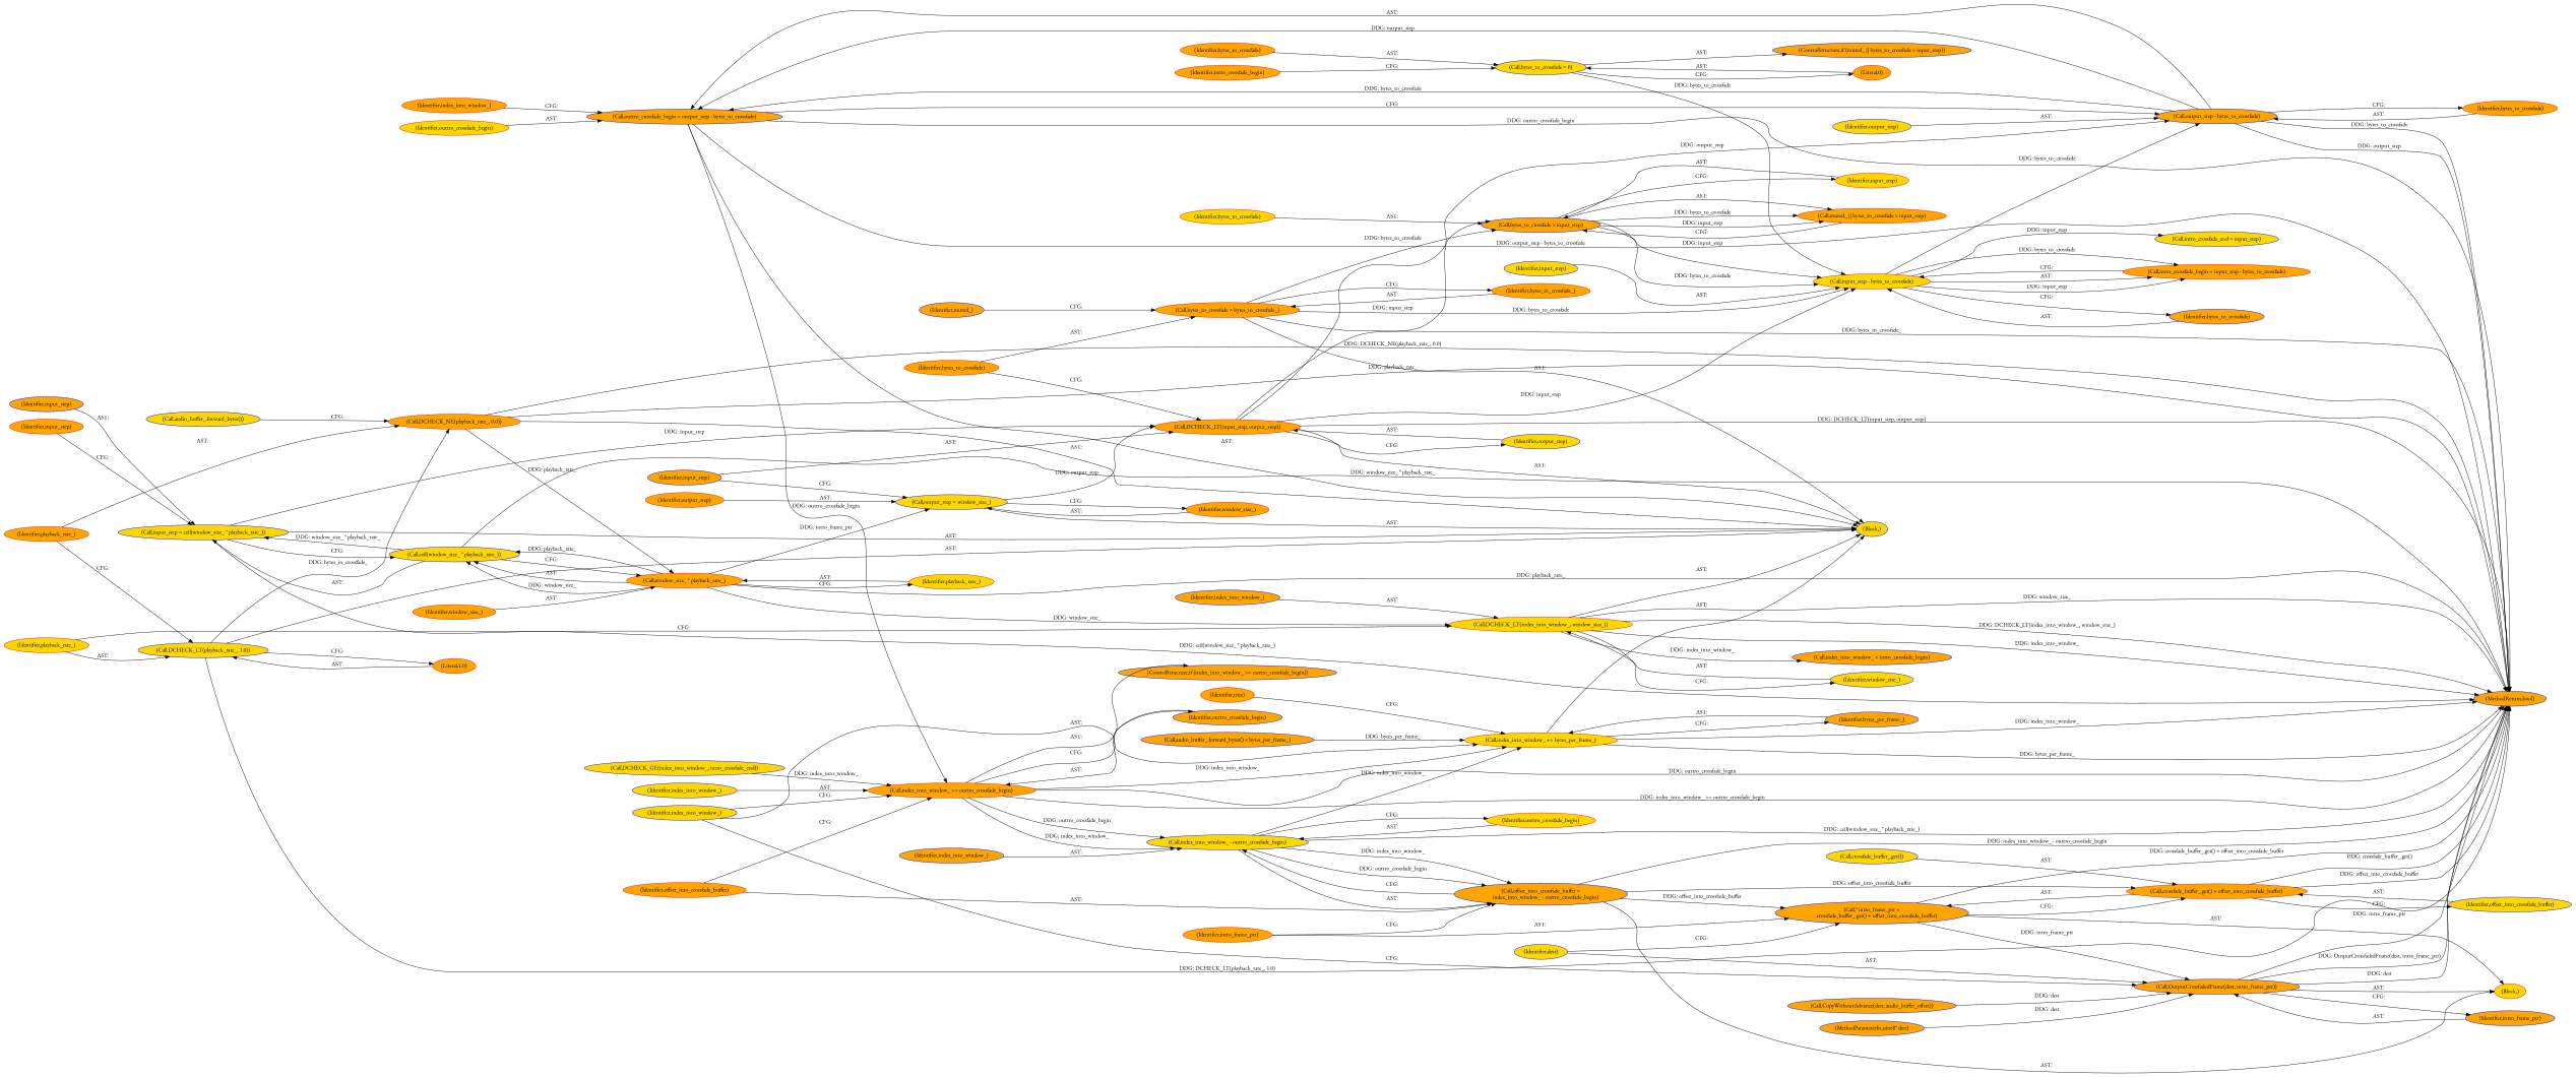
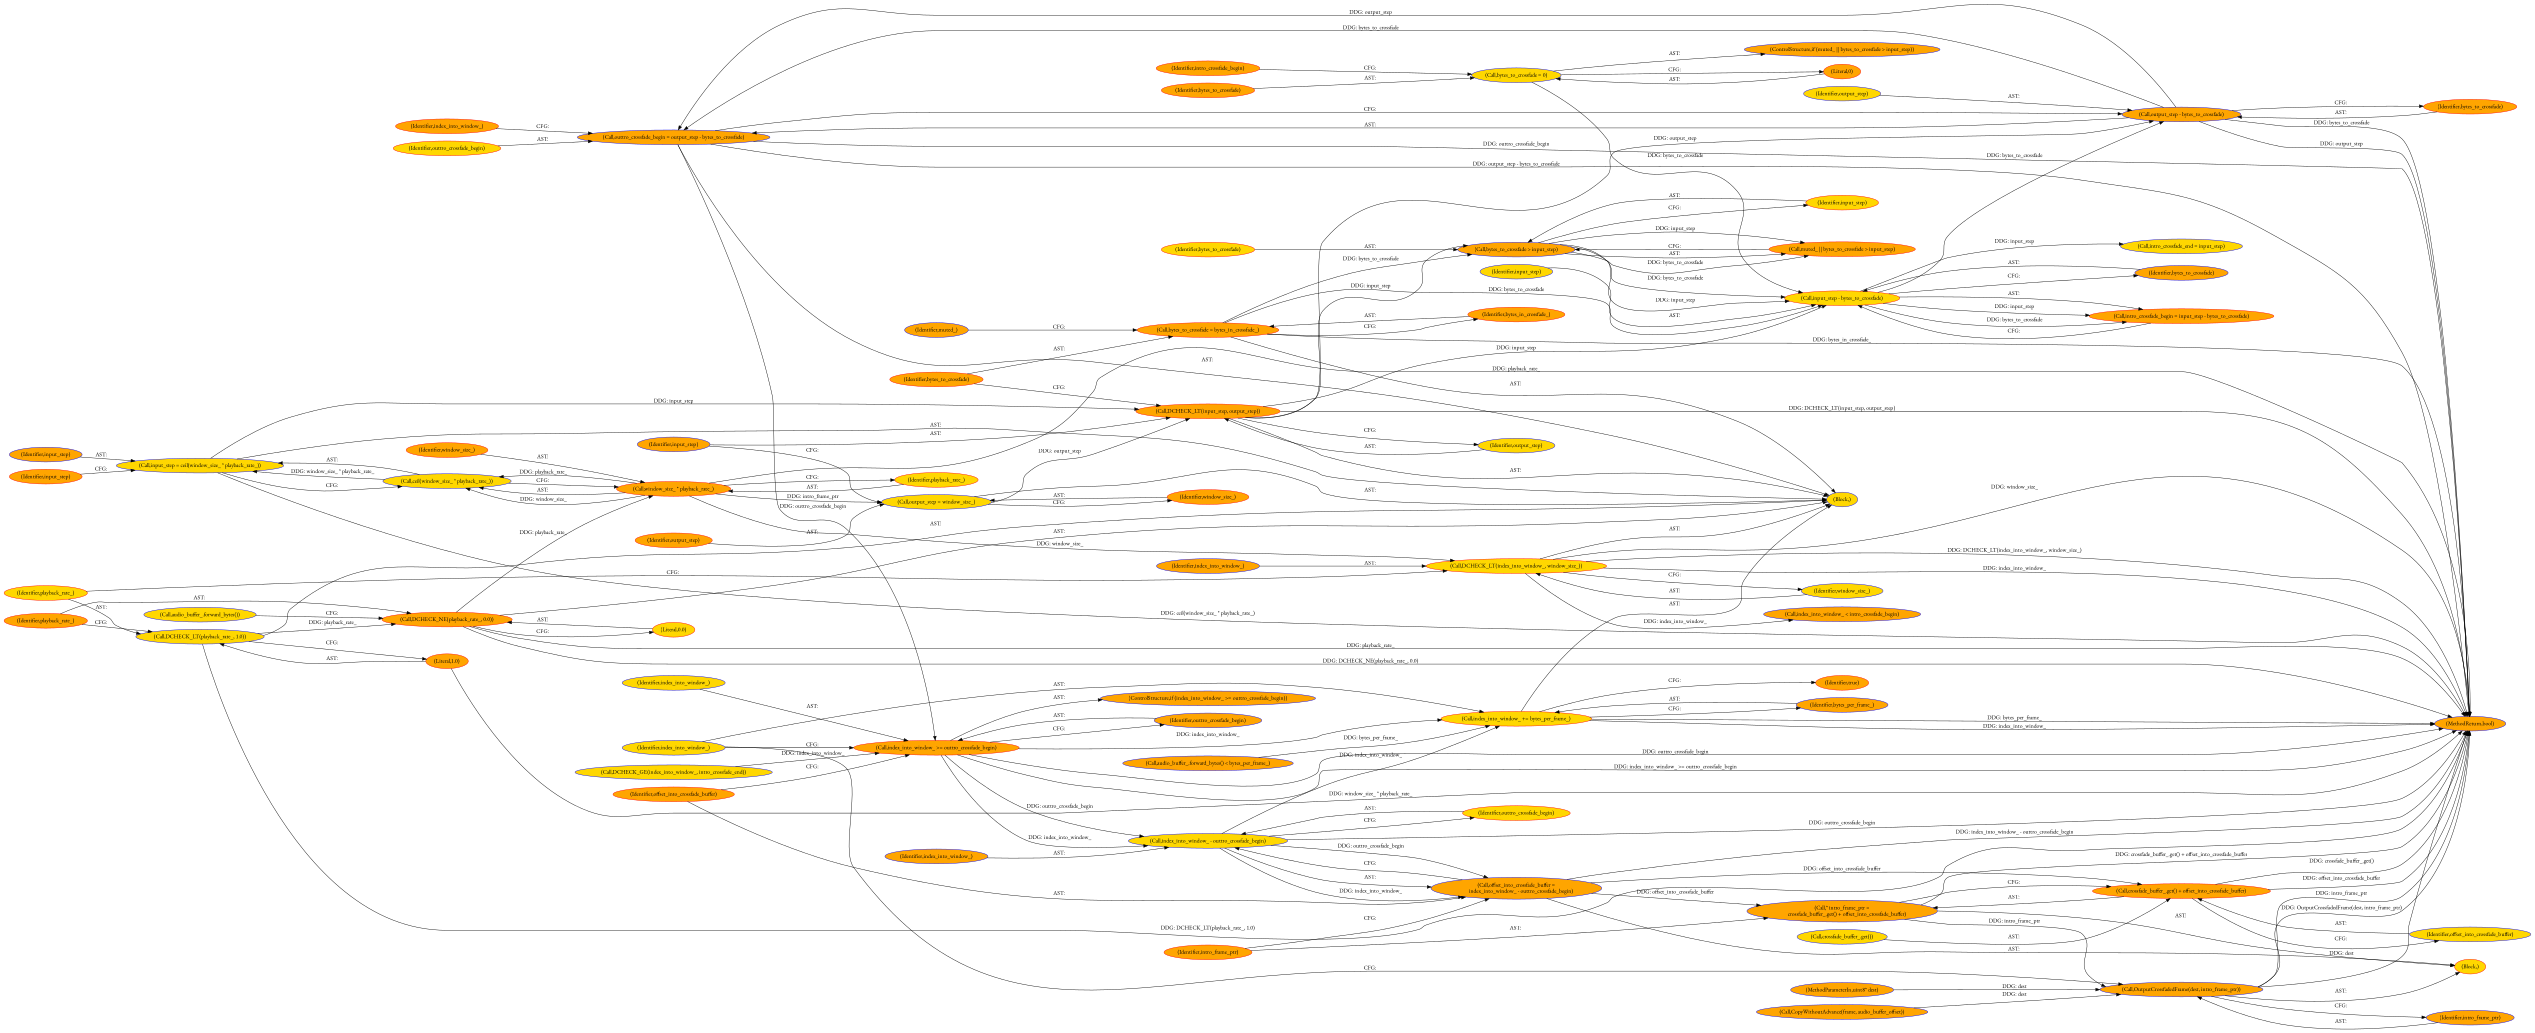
  digraph {
    fontname="EB Garamond"
    rankdir=LR
    node [color=blue fillcolor=orange fontname="EB Garamond" style=filled]
    edge [fontname="EB Garamond"]
    n1 [label="(Call,outtro_crossfade_begin = output_step - bytes_to_crossfade)"]
    n2 [label="(Call,output_step - bytes_to_crossfade)"]
    n3 [color=red label="(Call,index_into_window_ >= outtro_crossfade_begin)"]
    n4 [label="(MethodReturn,bool)"]
    n5 [fillcolor=gold label="(Block,)"]
    n6 [color=red label="(Identifier,bytes_to_crossfade)"]
    n7 [fillcolor=gold label="(Call,index_into_window_ - outtro_crossfade_begin)"]
    n8 [color=red fillcolor=gold label="(Call,index_into_window_ += bytes_per_frame_)"]
    n9 [label="(Identifier,outtro_crossfade_begin)"]
    n10 [label="(ControlStructure,if (index_into_window_ >= outtro_crossfade_begin))"]
    n11 [color=red label="(Call,DCHECK_LT(input_step, output_step))"]
    n12 [color=red fillcolor=gold label="(Call,input_step - bytes_to_crossfade)"]
    n13 [label="(Call,bytes_to_crossfade > input_step)"]
    n14 [fillcolor=gold label="(Identifier,output_step)"]
    n15 [color=red label="(Call,intro_crossfade_begin = input_step - bytes_to_crossfade)"]
    n16 [fillcolor=gold label="(Call,intro_crossfade_end = input_step)"]
    n17 [label="(Identifier,bytes_to_crossfade)"]
    n18 [color=red label="(Call,muted_ || bytes_to_crossfade > input_step)"]
    n19 [color=red fillcolor=gold label="(Identifier,input_step)"]
    n20 [fillcolor=gold label="(Call,input_step = ceil(window_size_ * playback_rate_))"]
    n21 [fillcolor=gold label="(Call,ceil(window_size_ * playback_rate_))"]
    n22 [color=red label="(Call,window_size_ * playback_rate_)"]
    n23 [fillcolor=gold label="(Call,output_step = window_size_)"]
    n24 [color=red fillcolor=gold label="(Identifier,playback_rate_)"]
    n25 [color=red fillcolor=gold label="(Call,DCHECK_LT(index_into_window_, window_size_))"]
    n26 [color=red label="(Identifier,window_size_)"]
    n27 [label="(Call,index_into_window_ < intro_crossfade_begin)"]
    n28 [fillcolor=gold label="(Identifier,window_size_)"]
    n29 [color=red label="(Call,DCHECK_NE(playback_rate_, 0.0))"]
+   n30 [color=red fillcolor=gold label="(Literal,0.0)"]
    n31 [fillcolor=gold label="(Call,DCHECK_LT(playback_rate_, 1.0))"]
    n32 [color=red label="(Literal,1.0)"]
    n33 [color=red label="(Call,bytes_to_crossfade = bytes_in_crossfade_)"]
    n34 [color=red label="(Identifier,bytes_in_crossfade_)"]
    n35 [fillcolor=gold label="(Call,bytes_to_crossfade = 0)"]
    n36 [label="(ControlStructure,if (muted_ || bytes_to_crossfade > input_step))"]
    n37 [color=red label="(Literal,0)"]
    n38 [label="(Call,offset_into_crossfade_buffer =\n        index_into_window_ - outtro_crossfade_begin)"]
    n39 [color=red fillcolor=gold label="(Identifier,outtro_crossfade_begin)"]
    n40 [label="(Identifier,bytes_per_frame_)"]
    n41 [label="(Call,* intro_frame_ptr =\n        crossfade_buffer_.get() + offset_into_crossfade_buffer)"]
    n42 [color=red label="(Call,crossfade_buffer_.get() + offset_into_crossfade_buffer)"]
    n43 [color=red fillcolor=gold label="(Block,)"]
    n44 [label="(Call,OutputCrossfadedFrame(dest, intro_frame_ptr))"]
    n45 [fillcolor=gold label="(Identifier,offset_into_crossfade_buffer)"]
    n46 [label="(Identifier,intro_frame_ptr)"]
    n47 [label="(MethodParameterIn,uint8* dest)"]
    n48 [color=red label="(Identifier,true)"]
    n49 [color=red label="(Identifier,playback_rate_)"]
    n50 [color=red label="(Identifier,offset_into_crossfade_buffer)"]
    n51 [fillcolor=gold label="(Call,DCHECK_GE(index_into_window_, intro_crossfade_end))"]
    n52 [fillcolor=gold label="(Identifier,index_into_window_)"]
    n53 [label="(Identifier,input_step)"]
    n54 [label="(Call,audio_buffer_.forward_bytes() < bytes_per_frame_)"]
    n55 [color=red label="(Identifier,index_into_window_)"]
    n56 [fillcolor=gold label="(Identifier,input_step)"]
    n57 [fillcolor=gold label="(Call,crossfade_buffer_.get())"]
    n58 [fillcolor=gold label="(Identifier,output_step)"]
    n59 [color=red label="(Identifier,intro_frame_ptr)"]
-   n60 [fillcolor=gold label="(Identifier,dest)"]
-   n61 [label="(Call,CopyWithoutAdvance(dest, audio_buffer_offset))"]
+   n61 [label="(Call,CopyWithoutAdvance(frame, audio_buffer_offset))"]
    n62 [label="(Identifier,index_into_window_)"]
    n63 [fillcolor=gold label="(Identifier,index_into_window_)"]
    n64 [color=red fillcolor=gold label="(Identifier,bytes_to_crossfade)"]
    n65 [color=red fillcolor=gold label="(Identifier,playback_rate_)"]
    n66 [color=red fillcolor=gold label="(Identifier,outtro_crossfade_begin)"]
    n67 [color=red label="(Identifier,intro_crossfade_begin)"]
    n68 [color=red label="(Identifier,bytes_to_crossfade)"]
    n69 [color=red label="(Identifier,input_step)"]
    n70 [color=red label="(Identifier,bytes_to_crossfade)"]
    n71 [label="(Identifier,muted_)"]
    n72 [label="(Identifier,index_into_window_)"]
    n73 [fillcolor=gold label="(Call,audio_buffer_.forward_bytes())"]
    n74 [color=red label="(Identifier,window_size_)"]
    n75 [label="(Identifier,input_step)"]
    n76 [color=red label="(Identifier,output_step)"]
    n1 -> n2 [label="CFG: "]
    n1 -> n3 [label="DDG: outtro_crossfade_begin"]
    n1 -> n4 [label="DDG: outtro_crossfade_begin"]
    n1 -> n4 [label="DDG: output_step - bytes_to_crossfade"]
    n1 -> n5 [label="AST: "]
    n2 -> n1 [label="AST: "]
    n2 -> n1 [label="DDG: output_step"]
    n2 -> n1 [label="DDG: bytes_to_crossfade"]
    n2 -> n4 [label="DDG: bytes_to_crossfade"]
    n2 -> n4 [label="DDG: output_step"]
    n2 -> n6 [label="CFG: "]
    n3 -> n4 [label="DDG: outtro_crossfade_begin"]
    n3 -> n4 [label="DDG: index_into_window_ >= outtro_crossfade_begin"]
    n3 -> n7 [label="DDG: index_into_window_"]
    n3 -> n7 [label="DDG: outtro_crossfade_begin"]
    n3 -> n8 [label="DDG: index_into_window_"]
    n3 -> n9 [label="CFG: "]
    n3 -> n10 [label="AST: "]
    n6 -> n2 [label="AST: "]
-   n7 -> n4 [label="DDG: ceil(window_size_ * playback_rate_)"]
+   n7 -> n4 [label="DDG: outtro_crossfade_begin"]
    n7 -> n8 [label="DDG: index_into_window_"]
    n7 -> n38 [label="AST: "]
    n7 -> n38 [label="DDG: index_into_window_"]
    n7 -> n38 [label="DDG: outtro_crossfade_begin"]
    n7 -> n39 [label="CFG: "]
    n8 -> n4 [label="DDG: bytes_per_frame_"]
    n8 -> n4 [label="DDG: index_into_window_"]
    n8 -> n5 [label="AST: "]
    n8 -> n40 [label="CFG: "]
    n9 -> n3 [label="AST: "]
    n11 -> n2 [label="DDG: output_step"]
    n11 -> n4 [label="DDG: DCHECK_LT(input_step, output_step)"]
    n11 -> n5 [label="AST: "]
    n11 -> n12 [label="DDG: input_step"]
    n11 -> n13 [label="DDG: input_step"]
    n11 -> n14 [label="CFG: "]
    n12 -> n2 [label="DDG: bytes_to_crossfade"]
    n12 -> n15 [label="AST: "]
    n12 -> n15 [label="DDG: input_step"]
    n12 -> n15 [label="DDG: bytes_to_crossfade"]
    n12 -> n16 [label="DDG: input_step"]
    n12 -> n17 [label="CFG: "]
    n13 -> n12 [label="DDG: input_step"]
    n13 -> n12 [label="DDG: bytes_to_crossfade"]
    n13 -> n18 [label="AST: "]
    n13 -> n18 [label="DDG: bytes_to_crossfade"]
    n13 -> n18 [label="DDG: input_step"]
    n13 -> n19 [label="CFG: "]
    n14 -> n11 [label="AST: "]
    n15 -> n12 [label="CFG: "]
    n17 -> n12 [label="AST: "]
    n18 -> n13 [label="CFG: "]
    n19 -> n13 [label="AST: "]
    n20 -> n4 [label="DDG: ceil(window_size_ * playback_rate_)"]
    n20 -> n5 [label="AST: "]
    n20 -> n11 [label="DDG: input_step"]
    n20 -> n21 [label="CFG: "]
-   n21 -> n4 [label="DDG: window_size_ * playback_rate_"]
+   n32 -> n4 [label="DDG: window_size_ * playback_rate_"]
    n21 -> n20 [label="AST: "]
    n21 -> n20 [label="DDG: window_size_ * playback_rate_"]
    n21 -> n22 [label="CFG: "]
    n22 -> n4 [label="DDG: playback_rate_"]
    n22 -> n21 [label="AST: "]
    n22 -> n21 [label="DDG: window_size_"]
    n22 -> n21 [label="DDG: playback_rate_"]
    n22 -> n23 [label="DDG: intro_frame_ptr"]
    n22 -> n24 [label="CFG: "]
    n22 -> n25 [label="DDG: window_size_"]
    n23 -> n5 [label="AST: "]
    n23 -> n11 [label="DDG: output_step"]
    n23 -> n26 [label="CFG: "]
    n24 -> n22 [label="AST: "]
    n25 -> n4 [label="DDG: index_into_window_"]
    n25 -> n4 [label="DDG: window_size_"]
    n25 -> n4 [label="DDG: DCHECK_LT(index_into_window_, window_size_)"]
    n25 -> n5 [label="AST: "]
    n25 -> n27 [label="DDG: index_into_window_"]
    n25 -> n28 [label="CFG: "]
    n26 -> n23 [label="AST: "]
    n28 -> n25 [label="AST: "]
    n29 -> n4 [label="DDG: playback_rate_"]
    n29 -> n4 [label="DDG: DCHECK_NE(playback_rate_, 0.0)"]
    n29 -> n5 [label="AST: "]
    n29 -> n22 [label="DDG: playback_rate_"]
+   n29 -> n30 [label="CFG: "]
+   n30 -> n29 [label="AST: "]
    n31 -> n4 [label="DDG: DCHECK_LT(playback_rate_, 1.0)"]
    n31 -> n5 [label="AST: "]
-   n31 -> n29 [label="DDG: bytes_in_crossfade_"]
+   n31 -> n29 [label="DDG: playback_rate_"]
    n31 -> n32 [label="CFG: "]
    n32 -> n31 [label="AST: "]
    n33 -> n4 [label="DDG: bytes_in_crossfade_"]
    n33 -> n5 [label="AST: "]
    n33 -> n12 [label="DDG: bytes_to_crossfade"]
    n33 -> n13 [label="DDG: bytes_to_crossfade"]
    n33 -> n34 [label="CFG: "]
    n34 -> n33 [label="AST: "]
    n35 -> n12 [label="DDG: bytes_to_crossfade"]
    n35 -> n36 [label="AST: "]
    n35 -> n37 [label="CFG: "]
    n37 -> n35 [label="AST: "]
    n38 -> n4 [label="DDG: index_into_window_ - outtro_crossfade_begin"]
    n38 -> n7 [label="CFG: "]
    n38 -> n41 [label="DDG: offset_into_crossfade_buffer"]
    n38 -> n42 [label="DDG: offset_into_crossfade_buffer"]
    n38 -> n43 [label="AST: "]
    n39 -> n7 [label="AST: "]
    n40 -> n8 [label="AST: "]
    n41 -> n4 [label="DDG: crossfade_buffer_.get() + offset_into_crossfade_buffer"]
    n41 -> n42 [label="CFG: "]
    n41 -> n43 [label="AST: "]
    n41 -> n44 [label="DDG: intro_frame_ptr"]
    n42 -> n4 [label="DDG: crossfade_buffer_.get()"]
    n42 -> n4 [label="DDG: offset_into_crossfade_buffer"]
    n42 -> n41 [label="AST: "]
    n42 -> n45 [label="CFG: "]
    n44 -> n4 [label="DDG: OutputCrossfadedFrame(dest, intro_frame_ptr)"]
    n44 -> n4 [label="DDG: dest"]
    n44 -> n4 [label="DDG: intro_frame_ptr"]
    n44 -> n43 [label="AST: "]
    n44 -> n46 [label="CFG: "]
    n45 -> n42 [label="AST: "]
    n46 -> n44 [label="AST: "]
    n47 -> n44 [label="DDG: dest"]
-   n48 -> n8 [label="CFG: "]
+   n8 -> n48 [label="CFG: "]
    n49 -> n29 [label="AST: "]
    n49 -> n31 [label="CFG: "]
    n50 -> n3 [label="CFG: "]
    n50 -> n38 [label="AST: "]
    n51 -> n3 [label="DDG: index_into_window_"]
    n52 -> n3 [label="AST: "]
    n53 -> n20 [label="AST: "]
    n54 -> n8 [label="DDG: bytes_per_frame_"]
    n55 -> n1 [label="CFG: "]
    n56 -> n12 [label="AST: "]
    n57 -> n42 [label="AST: "]
    n58 -> n2 [label="AST: "]
    n59 -> n38 [label="CFG: "]
    n59 -> n41 [label="AST: "]
-   n60 -> n41 [label="CFG: "]
-   n60 -> n44 [label="AST: "]
    n61 -> n44 [label="DDG: dest"]
    n62 -> n25 [label="AST: "]
    n63 -> n3 [label="CFG: "]
    n63 -> n8 [label="AST: "]
    n63 -> n44 [label="CFG: "]
    n64 -> n13 [label="AST: "]
    n65 -> n25 [label="CFG: "]
    n65 -> n31 [label="AST: "]
    n66 -> n1 [label="AST: "]
    n67 -> n35 [label="CFG: "]
    n68 -> n11 [label="CFG: "]
    n68 -> n33 [label="AST: "]
    n69 -> n20 [label="CFG: "]
    n70 -> n35 [label="AST: "]
    n71 -> n33 [label="CFG: "]
    n72 -> n7 [label="AST: "]
    n73 -> n29 [label="CFG: "]
    n74 -> n22 [label="AST: "]
    n75 -> n11 [label="AST: "]
    n75 -> n23 [label="CFG: "]
    n76 -> n23 [label="AST: "]
  }
